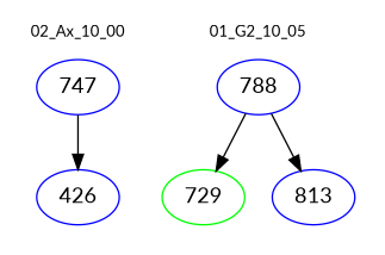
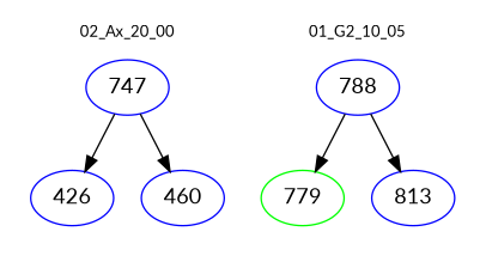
  digraph {
    fontname=Lato
    node [color=blue fontname=Lato]
    edge [color=black fontname=Lato]
    n1 [label=747]
    n2 [label=426]
+   n3 [label=460]
    n4 [label=788]
-   n5 [color=green label=729]
+   n5 [color=green label=779]
    n6 [label=813]
    subgraph cluster_1 {
      color=white
      fontsize=10
-     label="02_Ax_10_00"
+     label="02_Ax_20_00"
      n1
      n2
+     n3
    }
    subgraph cluster_2 {
      color=white
      fontsize=10
      label="01_G2_10_05"
      n4
      n5
      n6
    }
    n1 -> n2
+   n1 -> n3
    n4 -> n5
    n4 -> n6
  }
